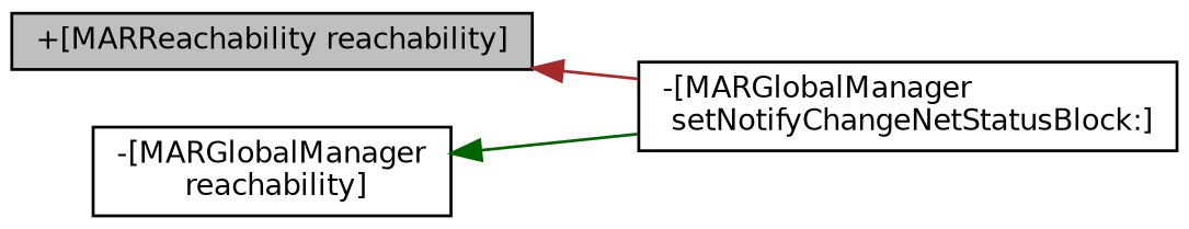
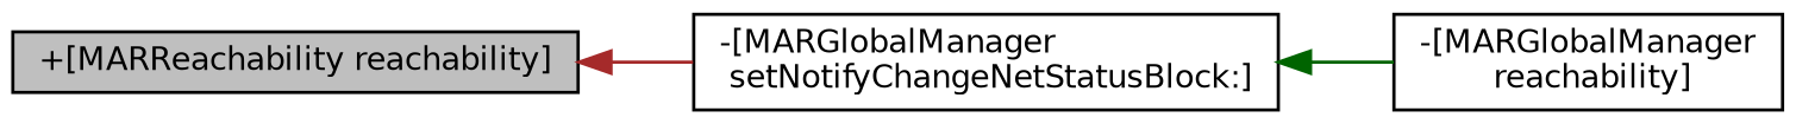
  digraph {
    rankdir=LR
    node [color=black fillcolor=white fontname=Helvetica fontsize=10 shape=record style=filled]
    edge [dir=back fontname=Helvetica fontsize=10 labelfontname=Helvetica labelfontsize=10 style=solid]
    n1 [fillcolor=grey75 fontcolor=black height=0.2 label="+[MARReachability reachability]" width=0.4]
    n2 [height=0.2 label="-[MARGlobalManager\l setNotifyChangeNetStatusBlock:]" width=0.4]
    n3 [height=0.2 label="-[MARGlobalManager\l reachability]" width=0.4]
    n1 -> n2 [color=brown]
-   n3 -> n2 [color=darkgreen]
+   n2 -> n3 [color=darkgreen]
  }
